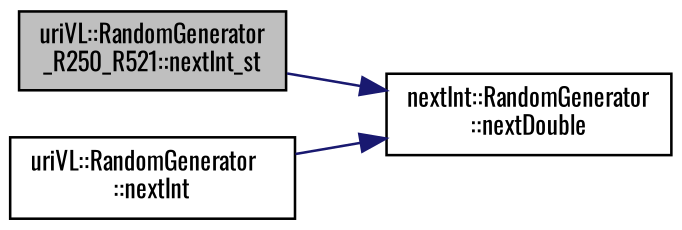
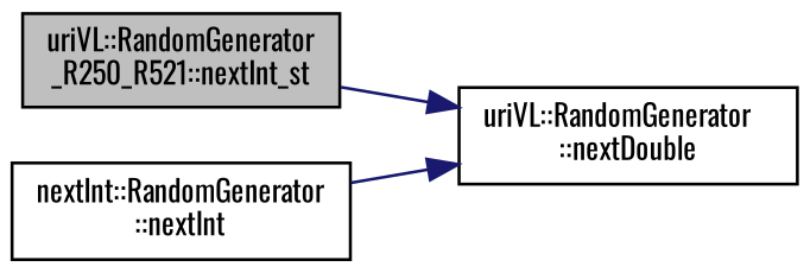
  digraph {
    fontname=Oswald
    rankdir=LR
    node [color=black fillcolor=white fontname=Oswald fontsize=10 shape=record style=filled]
    edge [color=midnightblue fontname=Oswald fontsize=10 labelfontname=Helvetica labelfontsize=10 style=solid]
    n1 [fillcolor=grey75 fontcolor=black height=0.2 label="uriVL::RandomGenerator\l_R250_R521::nextInt_st" width=0.4]
-   n2 [height=0.2 label="nextInt::RandomGenerator\l::nextDouble" width=0.4]
-   n3 [height=0.2 label="uriVL::RandomGenerator\l::nextInt" width=0.4]
+   n2 [height=0.2 label="uriVL::RandomGenerator\l::nextDouble" width=0.4]
+   n3 [height=0.2 label="nextInt::RandomGenerator\l::nextInt" width=0.4]
    n1 -> n2
    n3 -> n2
  }
